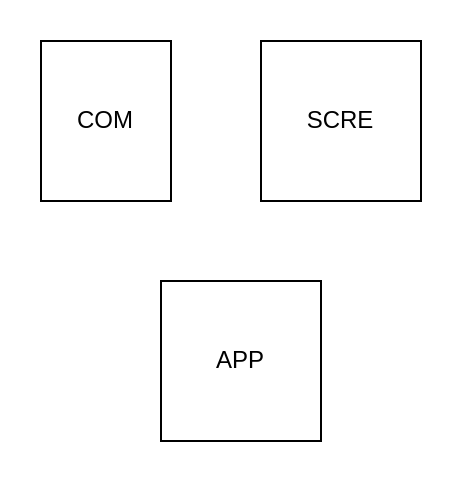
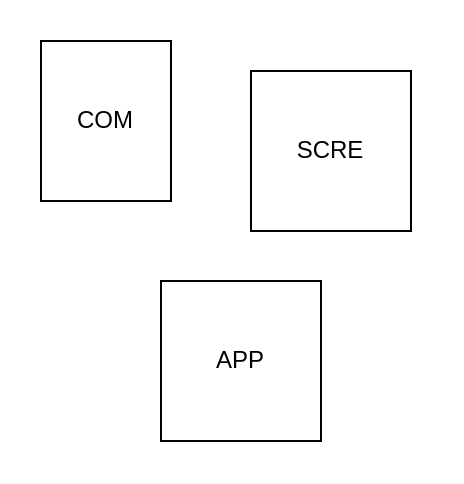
  <mxCell id="0" />
  <mxCell id="1" parent="0" />
- <mxCell id="2" value="SCRE" style="whiteSpace=wrap;html=1;aspect=fixed;" vertex="1" parent="1"><mxGeometry x="130" y="20" width="80" height="80" as="geometry" /></mxCell>
+ <mxCell id="2" value="SCRE" style="whiteSpace=wrap;html=1;aspect=fixed;" vertex="1" parent="1"><mxGeometry x="125" y="35" width="80" height="80" as="geometry" /></mxCell>
  <mxCell id="3" value="COM" style="whiteSpace=wrap;html=1;aspect=fixed;" vertex="1" parent="1"><mxGeometry x="20" y="20" width="65" height="80" as="geometry" /></mxCell>
  <mxCell id="4" value="APP" style="whiteSpace=wrap;html=1;aspect=fixed;" vertex="1" parent="1"><mxGeometry x="80" y="140" width="80" height="80" as="geometry" /></mxCell>
